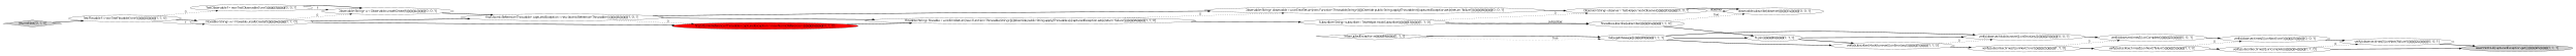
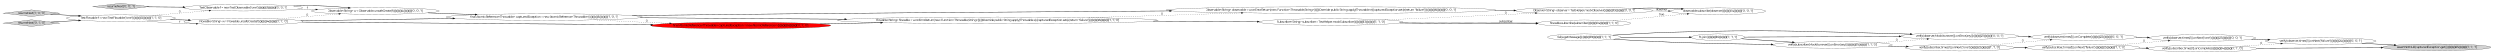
  digraph {
    fontname=Montserrat
    rankdir=LR
    node [fillcolor=white fontname=Montserrat shape=ellipse style=filled]
    edge [fontname=Montserrat style=bold]
    n1 [label="verify(observer,times(1)).onNext(\"one\")@@@23@@@['0', '0', '1']"]
    n2 [label="verify(observer,times(1)).onNext(\"failure\")@@@24@@@['0', '0', '1']"]
    n3 [fillcolor=lightgray label="assertNotNull(capturedException.get())@@@25@@@['1', '1', '1']"]
-   n4 [label="InterruptedException e@@@18@@@['1', '1', '1']" shape=diamond]
    n5 [label="fail(e.getMessage())@@@19@@@['1', '1', '1']"]
    n6 [label="verify(observer,Mockito.never()).onError(any())@@@21@@@['0', '0', '1']"]
    n7 [label="verify(subscriber,Mockito.never()).onError(any())@@@21@@@['1', '1', '0']"]
    n8 [label="f.t.join()@@@16@@@['1', '1', '1']"]
    n9 [fillcolor=red label="final AtomicReference<Throwable> capturedException = new AtomicReference<>()@@@5@@@['0', '1', '0']"]
    n10 [label="Flowable<String> flowable = w.onErrorReturn(new Function<Throwable,String>(){@Override public String apply(Throwable e){capturedException.set(e)return \"failure\"}})@@@6@@@['1', '1', '0']"]
    n11 [label="Observable<String> observable = w.onErrorReturn(new Function<Throwable,String>(){@Override public String apply(Throwable e){capturedException.set(e)return \"failure\"}})@@@6@@@['0', '0', '1']"]
    n12 [label="Subscriber<String> subscriber = TestHelper.mockSubscriber()@@@13@@@['1', '1', '0']"]
    n13 [label="verify(observer,times(1)).onComplete()@@@22@@@['0', '0', '1']"]
+   n14 [fillcolor=lightgray label="resumeNext['0', '0', '1']" shape=diamond]
    n15 [label="TestObservable f = new TestObservable(\"one\")@@@3@@@['0', '0', '1']"]
    n16 [label="Observable<String> w = Observable.unsafeCreate(f)@@@4@@@['0', '0', '1']"]
    n17 [label="final AtomicReference<Throwable> capturedException = new AtomicReference<Throwable>()@@@5@@@['1', '0', '1']"]
    n18 [label="Observer<String> observer = TestHelper.mockObserver()@@@13@@@['0', '0', '1']"]
+   n19 [fillcolor=lightgray label="resumeNext['1', '0', '0']" shape=diamond]
    n20 [label="TestFlowable f = new TestFlowable(\"one\")@@@3@@@['1', '1', '0']"]
    n21 [label="Flowable<String> w = Flowable.unsafeCreate(f)@@@4@@@['1', '1', '0']"]
    n22 [label="flowable.subscribe(subscriber)@@@14@@@['1', '1', '0']"]
    n23 [label="observable.subscribe(observer)@@@14@@@['0', '0', '1']"]
    n24 [fillcolor=lightgray label="resumeNext['0', '1', '0']" shape=diamond]
    n25 [label="verify(subscriber,times(1)).onNext(\"one\")@@@22@@@['1', '1', '0']"]
    n26 [label="verify(subscriber,times(1)).onComplete()@@@24@@@['1', '1', '0']"]
    n27 [label="verify(subscriber,times(1)).onNext(\"failure\")@@@23@@@['1', '1', '0']"]
    n1 -> n2
    n2 -> n3
-   n4 -> n5
-   n4 -> n5 [label=true style=dotted]
    n5 -> n6
    n5 -> n7
    n5 -> n8
    n6 -> n13
    n7 -> n6 [label=0 style=dashed]
    n7 -> n25
    n8 -> n6
    n8 -> n7
    n9 -> n10
    n10 -> n11 [label=0 style=dashed]
    n10 -> n12
    n11 -> n18
    n12 -> n18 [label=0 style=dashed]
    n12 -> n22 [label=subscriber style=solid]
    n12 -> n22
    n13 -> n1
+   n14 -> n15
    n15 -> n16
    n15 -> n16 [label=f style=solid]
    n16 -> n17
    n17 -> n9 [label=0 style=dashed]
    n17 -> n10
    n17 -> n11
    n18 -> n23 [label=observer style=solid]
    n18 -> n23
+   n19 -> n20
    n20 -> n15 [label=0 style=dashed]
    n20 -> n21
    n20 -> n21 [label=f style=solid]
    n21 -> n9
    n21 -> n16 [label=0 style=dashed]
    n21 -> n17
-   n22 -> n8
    n22 -> n23 [label=true style=dashed]
    n24 -> n20
    n25 -> n13 [label=0 style=dashed]
    n25 -> n27
    n26 -> n2 [label=0 style=dashed]
    n26 -> n3
    n27 -> n1 [label=0 style=dashed]
    n27 -> n26
  }
